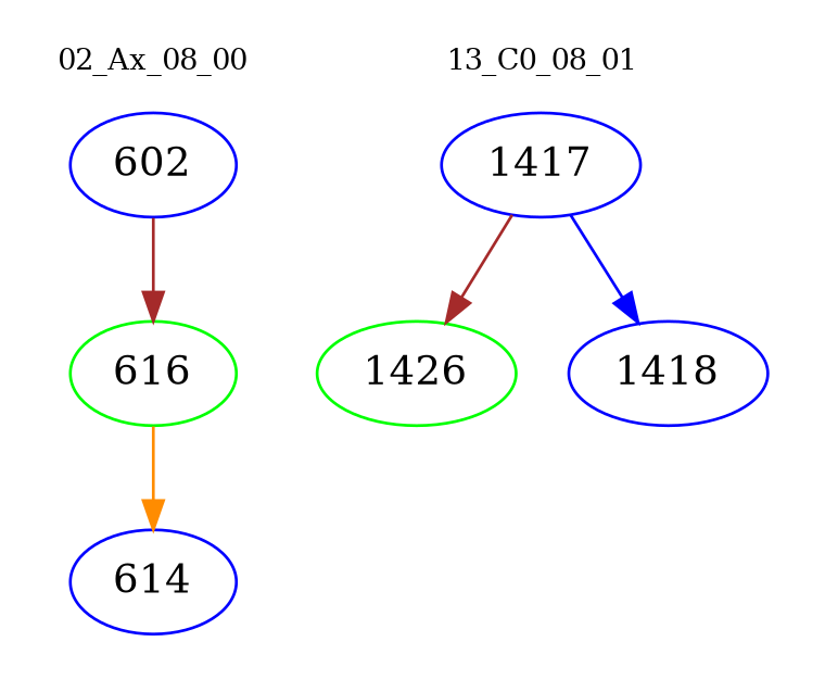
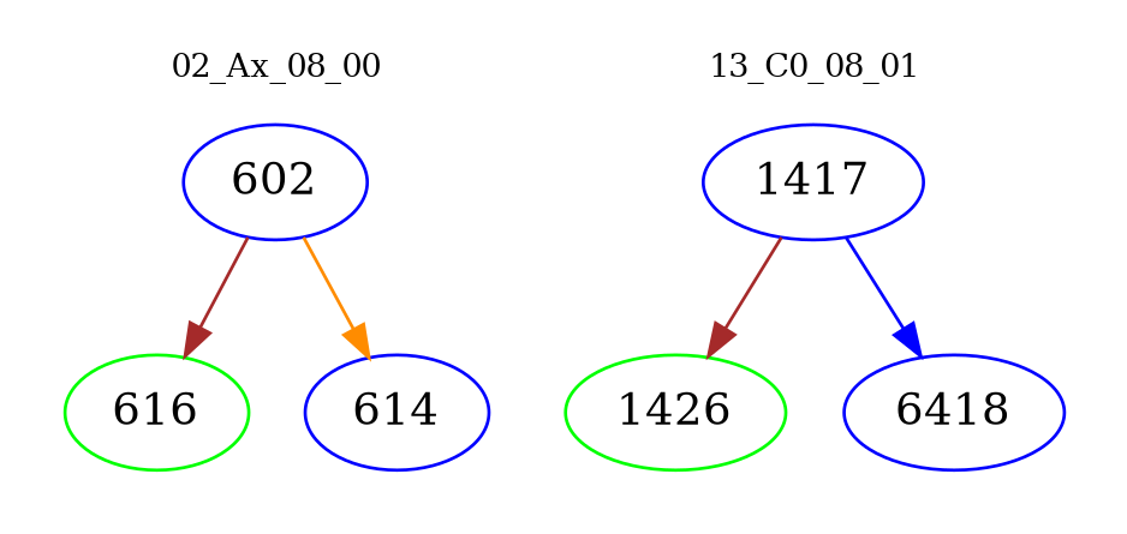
  digraph {
    node [color=blue]
    edge [color=brown]
    n1 [color=green label=616]
    n2 [label=602]
    n3 [label=614]
    n4 [color=green label=1426]
    n5 [label=1417]
-   n6 [label=1418]
+   n6 [label=6418]
    subgraph cluster_1 {
      color=white
      fontsize=10
      label="02_Ax_08_00"
      n1
      n2
      n3
    }
    subgraph cluster_2 {
      color=white
      fontsize=10
      label="13_C0_08_01"
      n4
      n5
      n6
    }
    n2 -> n1
-   n1 -> n3 [color=darkorange]
+   n2 -> n3 [color=darkorange]
    n5 -> n4
    n5 -> n6 [color=blue]
  }
